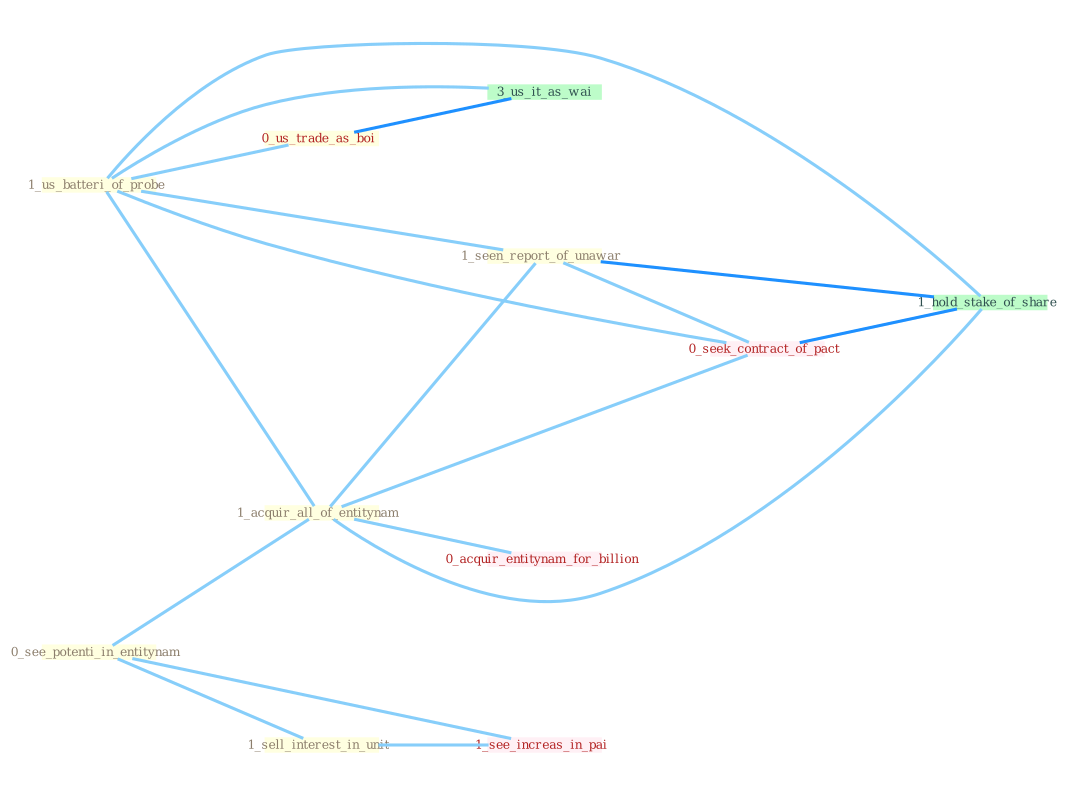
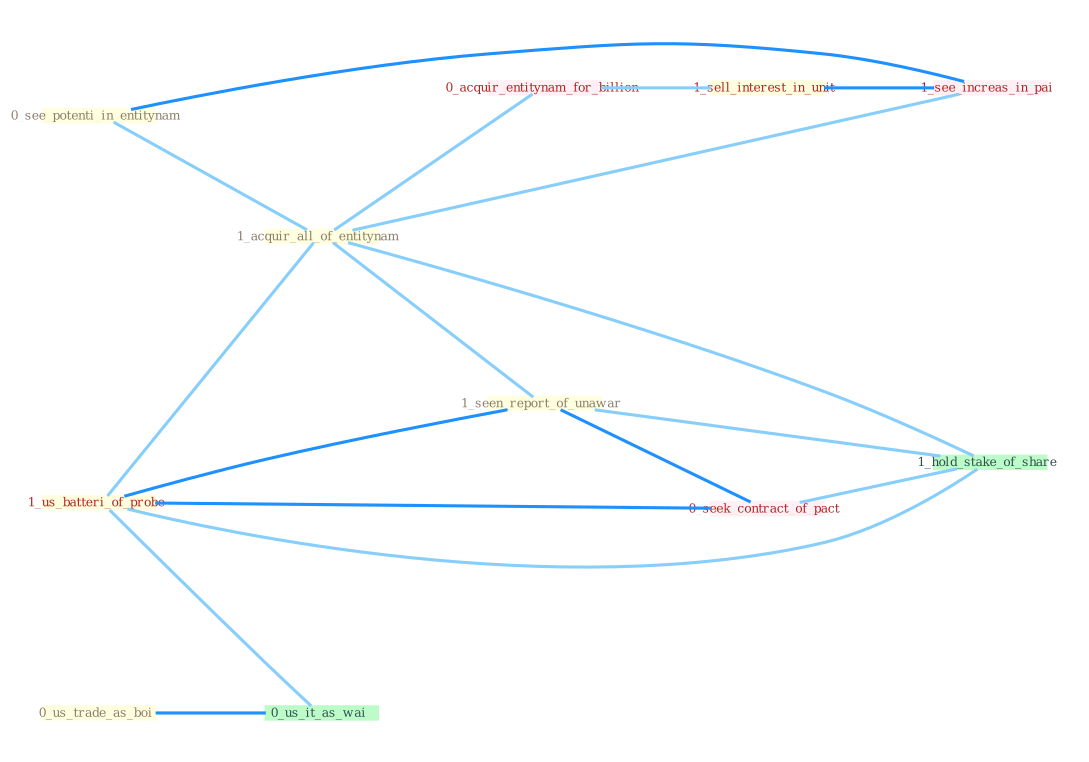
  graph {
    rankdir=LR
    node [color="#ffffe0" fixedsize=true fontcolor="#8b7d6b" fontsize=4 shape=polygon style=filled]
    edge [color="#87cefa" w=1]
    "0_see_potenti_in_entitynam " [height=.06 width=.5]
-   "1_us_batteri_of_probe " [height=.06 width=.5]
+   "1_us_batteri_of_probe " [fontcolor="#b22222" height=.06 width=.5]
    "1_acquir_all_of_entitynam " [height=.06 width=.5]
-   "0_us_trade_as_boi " [fontcolor="#b22222" height=.06 width=.5]
-   "1_sell_interest_in_unit " [height=.06 width=.5]
+   "0_us_trade_as_boi " [height=.06 width=.5]
+   "1_sell_interest_in_unit " [fontcolor="#b22222" height=.06 width=.5]
    "1_seen_report_of_unawar " [height=.06 width=.5]
    "0_seek_contract_of_pact " [color="#fff0f5" fontcolor="#b22222" height=.06 width=.5]
    "0_acquir_entitynam_for_billion " [color="#fff0f5" fontcolor="#b22222" height=.06 width=.5]
    "1_see_increas_in_pai " [color="#fff0f5" fontcolor="#b22222" height=.06 width=.5]
-   "0_us_it_as_wai " [color="#BDFCC9" fontcolor="#2f4f4f" height=.06 width=.5 label="3_us_it_as_wai"]
+   "0_us_it_as_wai " [color="#BDFCC9" fontcolor="#2f4f4f" height=.06 width=.5]
    "1_hold_stake_of_share " [color="#BDFCC9" fontcolor="#2f4f4f" height=.06 width=.5]
    subgraph sub_1 {
      "0_see_potenti_in_entitynam "
      "1_us_batteri_of_probe "
      "1_acquir_all_of_entitynam "
      "0_us_trade_as_boi "
      "1_sell_interest_in_unit "
      "1_seen_report_of_unawar "
    }
    subgraph sub_2 {
      "0_seek_contract_of_pact "
      "0_acquir_entitynam_for_billion "
      "1_see_increas_in_pai "
    }
    "0_see_potenti_in_entitynam " -- "1_acquir_all_of_entitynam "
-   "0_see_potenti_in_entitynam " -- "1_sell_interest_in_unit "
-   "0_see_potenti_in_entitynam " -- "1_see_increas_in_pai " [w=2]
+   "0_acquir_entitynam_for_billion " -- "1_sell_interest_in_unit "
+   "0_see_potenti_in_entitynam " -- "1_see_increas_in_pai " [color="#1e90ff" w=2]
    "1_us_batteri_of_probe " -- "1_acquir_all_of_entitynam "
-   "1_us_batteri_of_probe " -- "0_us_trade_as_boi "
-   "1_us_batteri_of_probe " -- "1_seen_report_of_unawar "
-   "1_us_batteri_of_probe " -- "0_seek_contract_of_pact "
+   "1_us_batteri_of_probe " -- "1_seen_report_of_unawar " [color="#1e90ff"]
+   "1_us_batteri_of_probe " -- "0_seek_contract_of_pact " [color="#1e90ff"]
    "1_us_batteri_of_probe " -- "0_us_it_as_wai "
    "1_us_batteri_of_probe " -- "1_hold_stake_of_share "
    "1_acquir_all_of_entitynam " -- "1_seen_report_of_unawar "
-   "1_acquir_all_of_entitynam " -- "0_seek_contract_of_pact "
+   "1_acquir_all_of_entitynam " -- "1_see_increas_in_pai "
    "1_acquir_all_of_entitynam " -- "0_acquir_entitynam_for_billion "
    "1_acquir_all_of_entitynam " -- "1_hold_stake_of_share "
    "0_us_trade_as_boi " -- "0_us_it_as_wai " [color="#1e90ff" w=2]
-   "1_sell_interest_in_unit " -- "1_see_increas_in_pai "
-   "1_seen_report_of_unawar " -- "0_seek_contract_of_pact "
-   "1_seen_report_of_unawar " -- "1_hold_stake_of_share " [color="#1e90ff"]
-   "0_seek_contract_of_pact " -- "1_hold_stake_of_share " [color="#1e90ff"]
+   "1_sell_interest_in_unit " -- "1_see_increas_in_pai " [color="#1e90ff"]
+   "1_seen_report_of_unawar " -- "0_seek_contract_of_pact " [color="#1e90ff"]
+   "1_seen_report_of_unawar " -- "1_hold_stake_of_share "
+   "0_seek_contract_of_pact " -- "1_hold_stake_of_share "
  }
